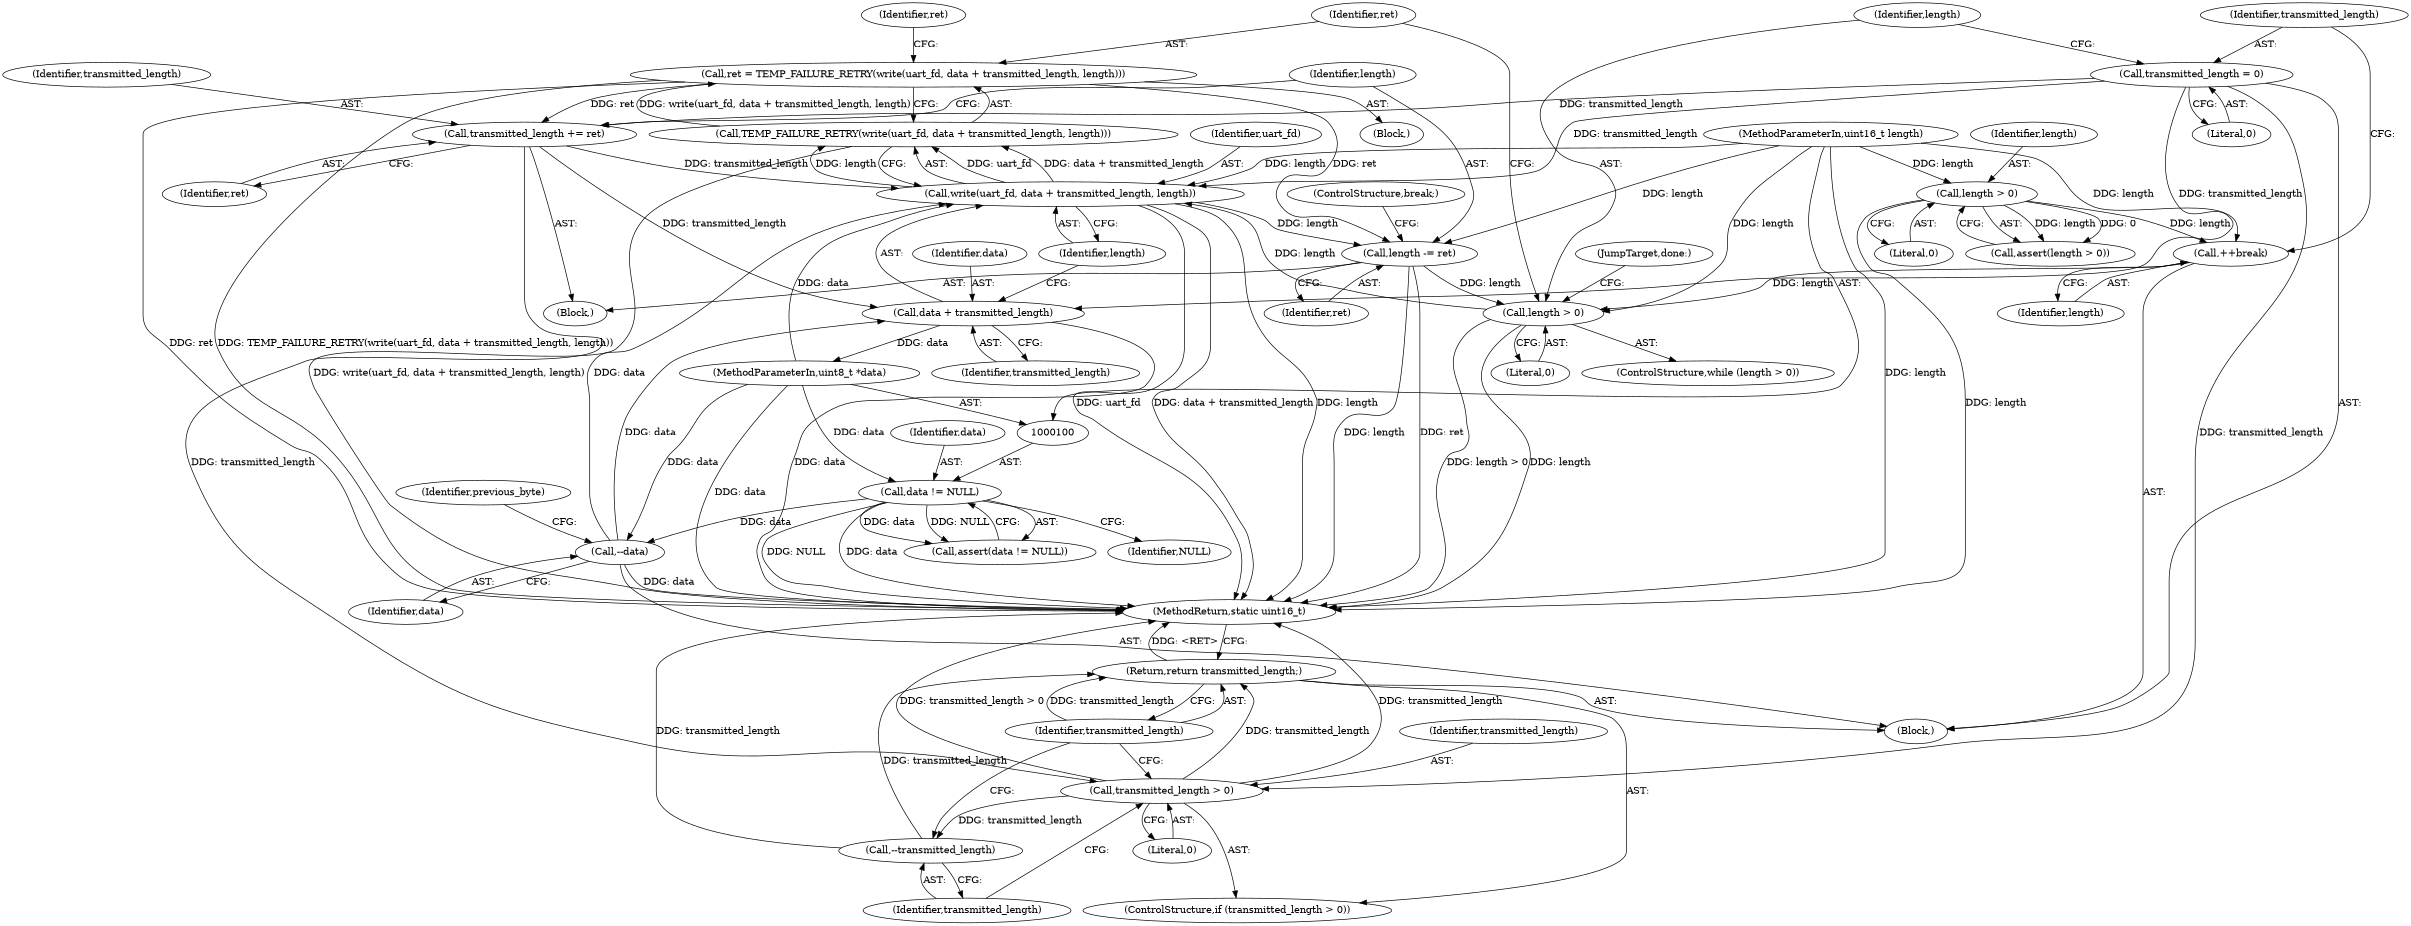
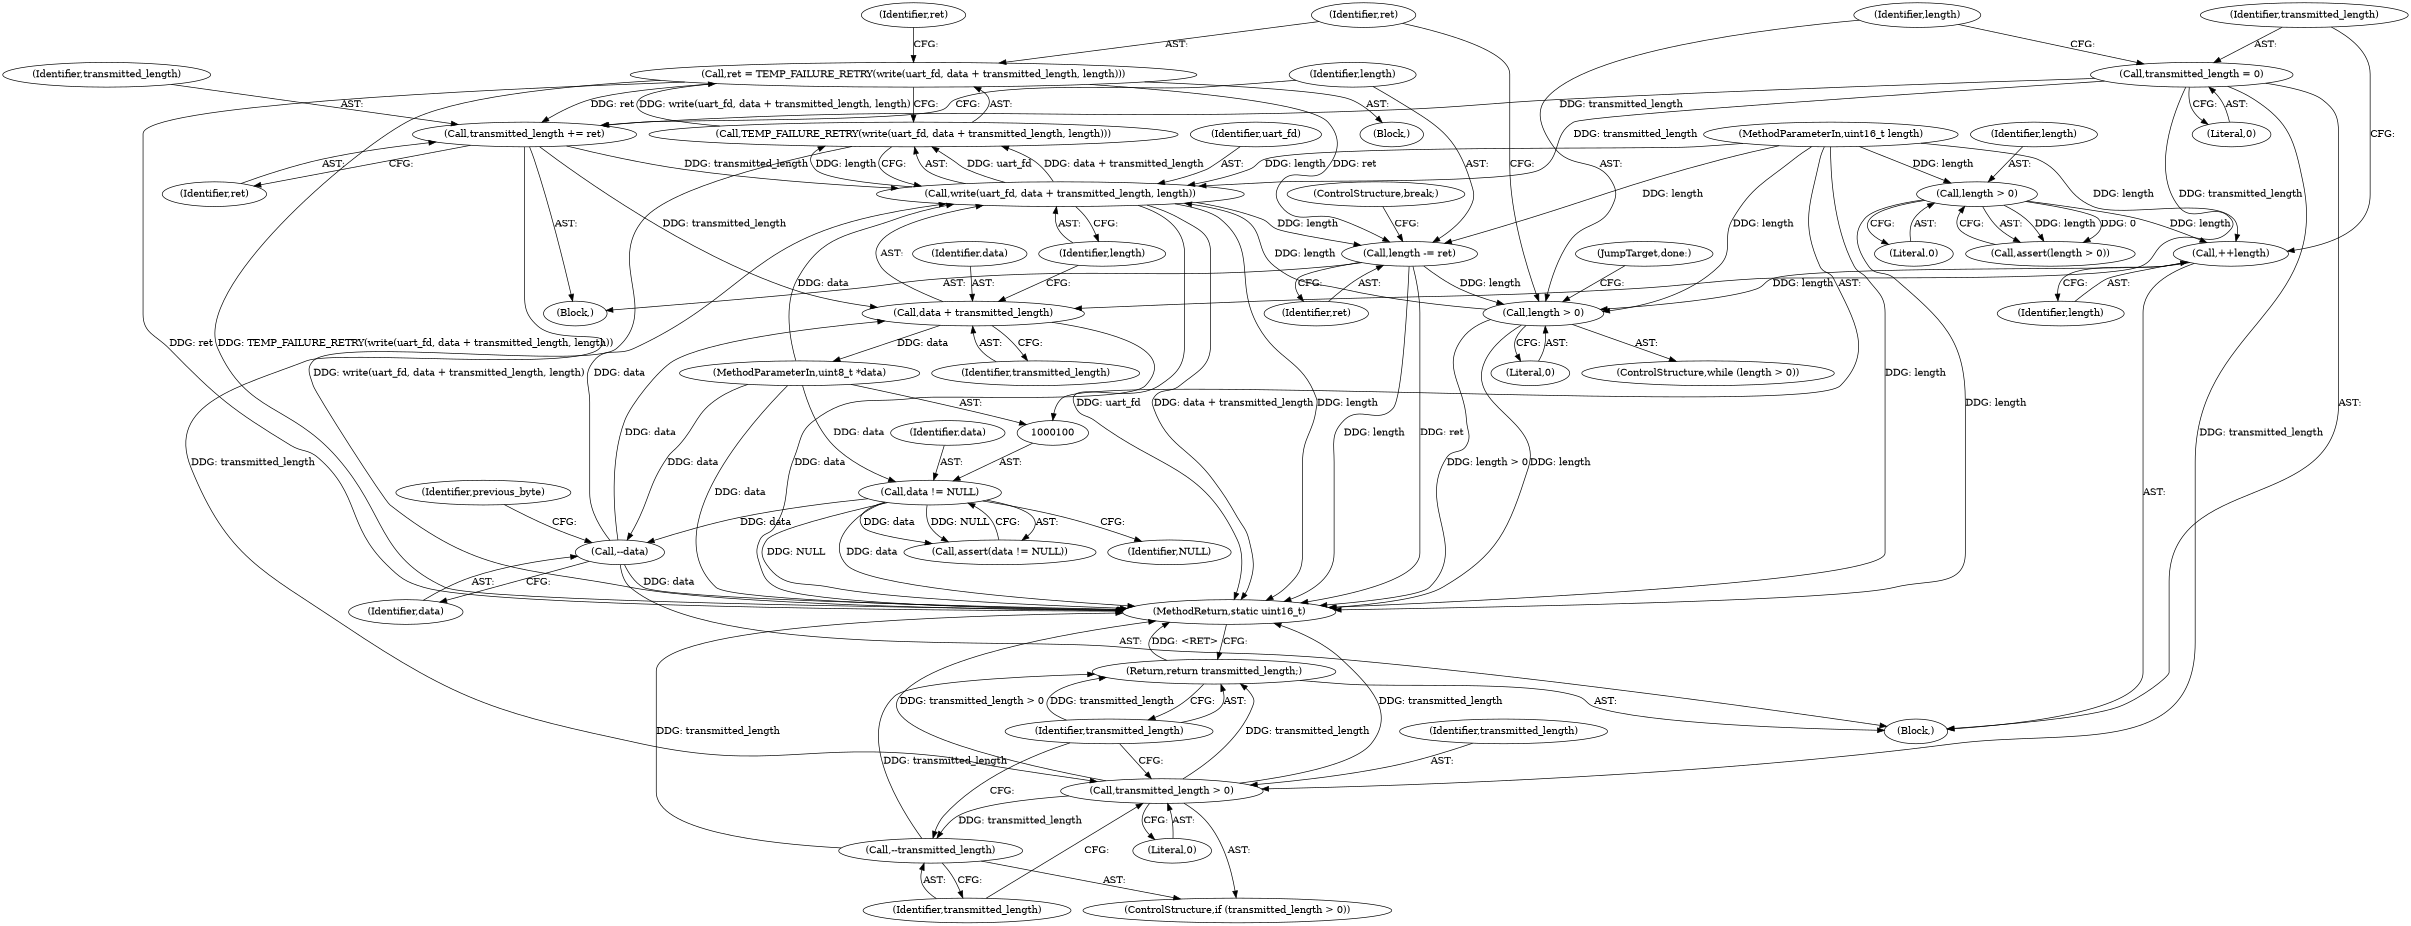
  digraph {
    n1 [label="(Call,ret = TEMP_FAILURE_RETRY(write(uart_fd, data + transmitted_length, length)))"]
    n2 [label="(Call,TEMP_FAILURE_RETRY(write(uart_fd, data + transmitted_length, length)))"]
    n3 [label="(Call,transmitted_length += ret)"]
    n4 [label="(Call,length -= ret)"]
    n5 [label="(MethodReturn,static uint16_t)"]
    n6 [label="(Block,)"]
    n7 [label="(Call,write(uart_fd, data + transmitted_length, length))"]
    n8 [label="(Call,data + transmitted_length)"]
    n9 [label="(Call,transmitted_length > 0)"]
    n10 [label="(Block,)"]
    n11 [label="(Identifier,ret)"]
    n12 [label="(Call,length > 0)"]
    n13 [label="(Identifier,ret)"]
    n14 [label="(Return,return transmitted_length;)"]
    n15 [label="(Identifier,length)"]
    n16 [label="(Call,--data)"]
    n17 [label="(Identifier,data)"]
    n18 [label="(Block,)"]
    n19 [label="(MethodParameterIn,uint8_t *data)"]
    n20 [label="(Identifier,transmitted_length)"]
    n21 [label="(Call,data != NULL)"]
    n22 [label="(Call,assert(data != NULL))"]
    n23 [label="(Identifier,NULL)"]
    1000100
    n25 [label="(Call,transmitted_length = 0)"]
    n26 [label="(Literal,0)"]
    n27 [label="(Call,--transmitted_length)"]
    n28 [label="(Literal,0)"]
    n29 [label="(ControlStructure,if (transmitted_length > 0))"]
    n30 [label="(Literal,0)"]
    n31 [label="(ControlStructure,while (length > 0))"]
-   n32 [label="(Call,++break)"]
+   n32 [label="(Call,++length)"]
    n33 [label="(Identifier,length)"]
    n34 [label="(Call,length > 0)"]
    n35 [label="(Literal,0)"]
    n36 [label="(Call,assert(length > 0))"]
    n37 [label="(MethodParameterIn,uint16_t length)"]
    n38 [label="(Identifier,transmitted_length)"]
    n39 [label="(Identifier,transmitted_length)"]
    n40 [label="(Identifier,data)"]
    n41 [label="(JumpTarget,done:)"]
    n42 [label="(Identifier,data)"]
    n43 [label="(Identifier,uart_fd)"]
    n44 [label="(Identifier,transmitted_length)"]
    n45 [label="(Identifier,transmitted_length)"]
    n46 [label="(Identifier,ret)"]
    n47 [label="(Identifier,length)"]
    n48 [label="(Identifier,ret)"]
    n49 [label="(Identifier,transmitted_length)"]
    n50 [label="(Identifier,length)"]
    n51 [label="(Identifier,length)"]
    n52 [label="(Identifier,previous_byte)"]
    n53 [label="(ControlStructure,break;)"]
    n1 -> n2 [label="CFG: "]
    n1 -> n3 [label="DDG: ret"]
    n1 -> n4 [label="DDG: ret"]
    n1 -> n5 [label="DDG: TEMP_FAILURE_RETRY(write(uart_fd, data + transmitted_length, length))"]
    n1 -> n5 [label="DDG: ret"]
    n1 -> n6 [label="AST: "]
    n2 -> n1 [label="AST: "]
    n2 -> n1 [label="DDG: write(uart_fd, data + transmitted_length, length)"]
    n2 -> n5 [label="DDG: write(uart_fd, data + transmitted_length, length)"]
    n2 -> n7 [label="CFG: "]
    n3 -> n7 [label="DDG: transmitted_length"]
    n3 -> n8 [label="DDG: transmitted_length"]
    n3 -> n9 [label="DDG: transmitted_length"]
    n3 -> n10 [label="AST: "]
    n3 -> n11 [label="CFG: "]
    n4 -> n5 [label="DDG: length"]
    n4 -> n5 [label="DDG: ret"]
    n4 -> n10 [label="AST: "]
    n4 -> n12 [label="DDG: length"]
    n4 -> n13 [label="CFG: "]
    n5 -> n14 [label="CFG: "]
    n7 -> n2 [label="AST: "]
    n7 -> n2 [label="DDG: uart_fd"]
    n7 -> n2 [label="DDG: data + transmitted_length"]
    n7 -> n2 [label="DDG: length"]
    n7 -> n4 [label="DDG: length"]
    n7 -> n5 [label="DDG: length"]
    n7 -> n5 [label="DDG: uart_fd"]
    n7 -> n5 [label="DDG: data + transmitted_length"]
    n7 -> n15 [label="CFG: "]
    n8 -> n5 [label="DDG: data"]
    n8 -> n7 [label="AST: "]
    n8 -> n19 [label="DDG: data"]
    n8 -> n20 [label="CFG: "]
    n9 -> n5 [label="DDG: transmitted_length > 0"]
    n9 -> n5 [label="DDG: transmitted_length"]
    n9 -> n14 [label="DDG: transmitted_length"]
    n9 -> n27 [label="DDG: transmitted_length"]
    n9 -> n28 [label="CFG: "]
    n9 -> n29 [label="AST: "]
    n11 -> n3 [label="AST: "]
    n12 -> n5 [label="DDG: length > 0"]
    n12 -> n5 [label="DDG: length"]
    n12 -> n7 [label="DDG: length"]
    n12 -> n30 [label="CFG: "]
    n12 -> n31 [label="AST: "]
    n13 -> n4 [label="AST: "]
    n14 -> n5 [label="DDG: <RET>"]
    n14 -> n18 [label="AST: "]
    n14 -> n39 [label="CFG: "]
    n15 -> n7 [label="AST: "]
    n15 -> n8 [label="CFG: "]
    n16 -> n5 [label="DDG: data"]
    n16 -> n7 [label="DDG: data"]
    n16 -> n8 [label="DDG: data"]
    n16 -> n17 [label="CFG: "]
    n16 -> n18 [label="AST: "]
    n17 -> n16 [label="AST: "]
    n19 -> n5 [label="DDG: data"]
    n19 -> n7 [label="DDG: data"]
    n19 -> n16 [label="DDG: data"]
    n19 -> n21 [label="DDG: data"]
    n19 -> 1000100 [label="AST: "]
    n20 -> n8 [label="AST: "]
    n21 -> n5 [label="DDG: NULL"]
    n21 -> n5 [label="DDG: data"]
    n21 -> n16 [label="DDG: data"]
    n21 -> n22 [label="AST: "]
    n21 -> n22 [label="DDG: data"]
    n21 -> n22 [label="DDG: NULL"]
    n21 -> n23 [label="CFG: "]
    n22 -> n21 [label="CFG: "]
    1000100 -> n21 [label="AST: "]
    n25 -> n3 [label="DDG: transmitted_length"]
    n25 -> n7 [label="DDG: transmitted_length"]
    n25 -> n8 [label="DDG: transmitted_length"]
    n25 -> n9 [label="DDG: transmitted_length"]
    n25 -> n18 [label="AST: "]
    n25 -> n26 [label="CFG: "]
    n26 -> n25 [label="AST: "]
    n27 -> n5 [label="DDG: transmitted_length"]
    n27 -> n14 [label="DDG: transmitted_length"]
-   n14 -> n29 [label="AST: "]
+   n27 -> n29 [label="AST: "]
    n27 -> n38 [label="CFG: "]
    n28 -> n9 [label="AST: "]
    n30 -> n12 [label="AST: "]
    n32 -> n12 [label="DDG: length"]
    n32 -> n18 [label="AST: "]
    n32 -> n33 [label="CFG: "]
    n33 -> n32 [label="AST: "]
    n34 -> n5 [label="DDG: length"]
    n34 -> n32 [label="DDG: length"]
    n34 -> n35 [label="CFG: "]
    n34 -> n36 [label="AST: "]
    n34 -> n36 [label="DDG: length"]
    n34 -> n36 [label="DDG: 0"]
    n35 -> n34 [label="AST: "]
    n36 -> n34 [label="CFG: "]
    n37 -> n4 [label="DDG: length"]
    n37 -> n5 [label="DDG: length"]
    n37 -> n7 [label="DDG: length"]
    n37 -> n12 [label="DDG: length"]
    n37 -> 1000100 [label="AST: "]
    n37 -> n32 [label="DDG: length"]
    n37 -> n34 [label="DDG: length"]
    n38 -> n9 [label="CFG: "]
    n38 -> n27 [label="AST: "]
    n39 -> n9 [label="CFG: "]
    n39 -> n14 [label="AST: "]
    n39 -> n14 [label="DDG: transmitted_length"]
    n39 -> n27 [label="CFG: "]
    n40 -> n8 [label="AST: "]
    n41 -> n12 [label="CFG: "]
    n42 -> n21 [label="AST: "]
    n43 -> n7 [label="AST: "]
    n44 -> n3 [label="AST: "]
    n45 -> n9 [label="AST: "]
    n46 -> n1 [label="AST: "]
    n46 -> n12 [label="CFG: "]
    n47 -> n34 [label="AST: "]
    n48 -> n1 [label="CFG: "]
    n49 -> n25 [label="AST: "]
    n49 -> n32 [label="CFG: "]
    n50 -> n12 [label="AST: "]
    n50 -> n25 [label="CFG: "]
    n51 -> n3 [label="CFG: "]
    n51 -> n4 [label="AST: "]
    n52 -> n16 [label="CFG: "]
    n53 -> n4 [label="CFG: "]
  }
